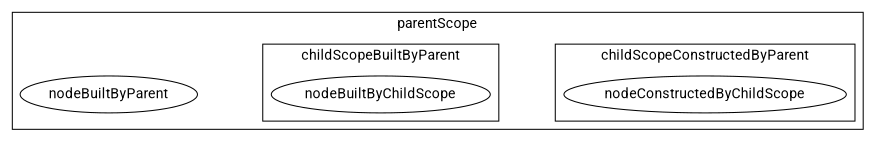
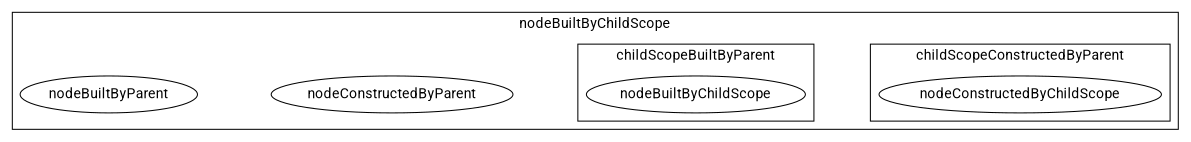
  digraph {
    fontname=Roboto
    nodesep=1.0
    ranksep=1
    node [fontname=Roboto]
    n1 [label=nodeConstructedByChildScope]
    n2 [label=nodeBuiltByChildScope]
+   n3 [label=nodeConstructedByParent]
    n4 [label=nodeBuiltByParent]
    subgraph cluster_1 {
-     label=parentScope
+     label=nodeBuiltByChildScope
+     n3
      n4
      subgraph cluster_2 {
        label=childScopeConstructedByParent
        n1
      }
      subgraph cluster_3 {
        label=childScopeBuiltByParent
        n2
      }
    }
  }
